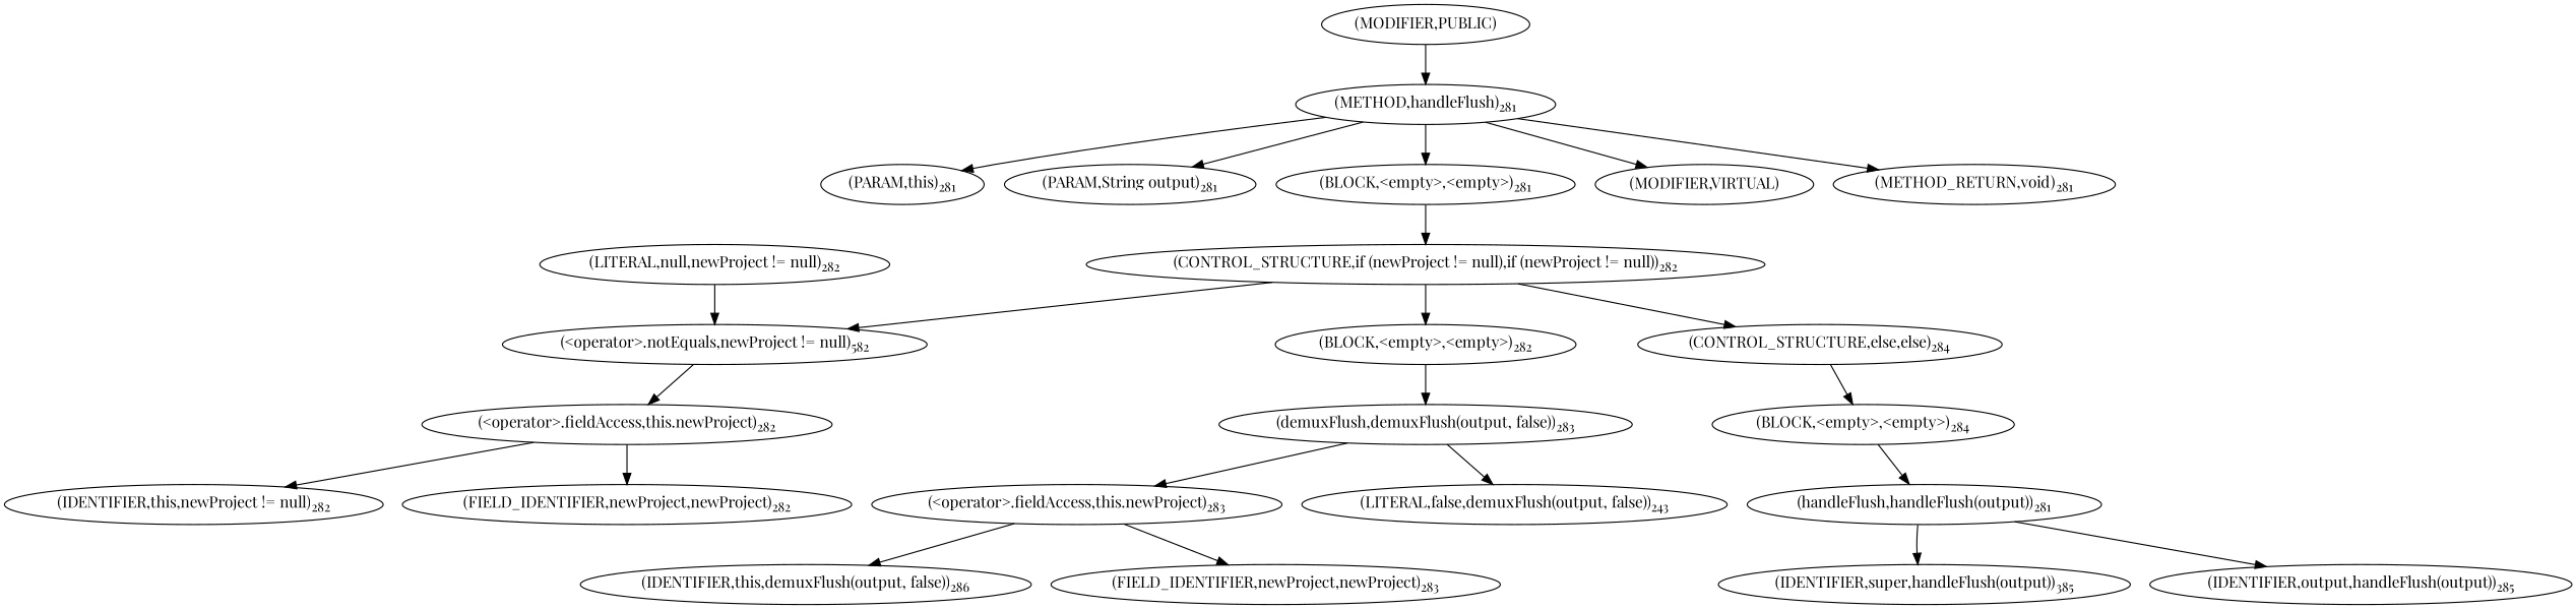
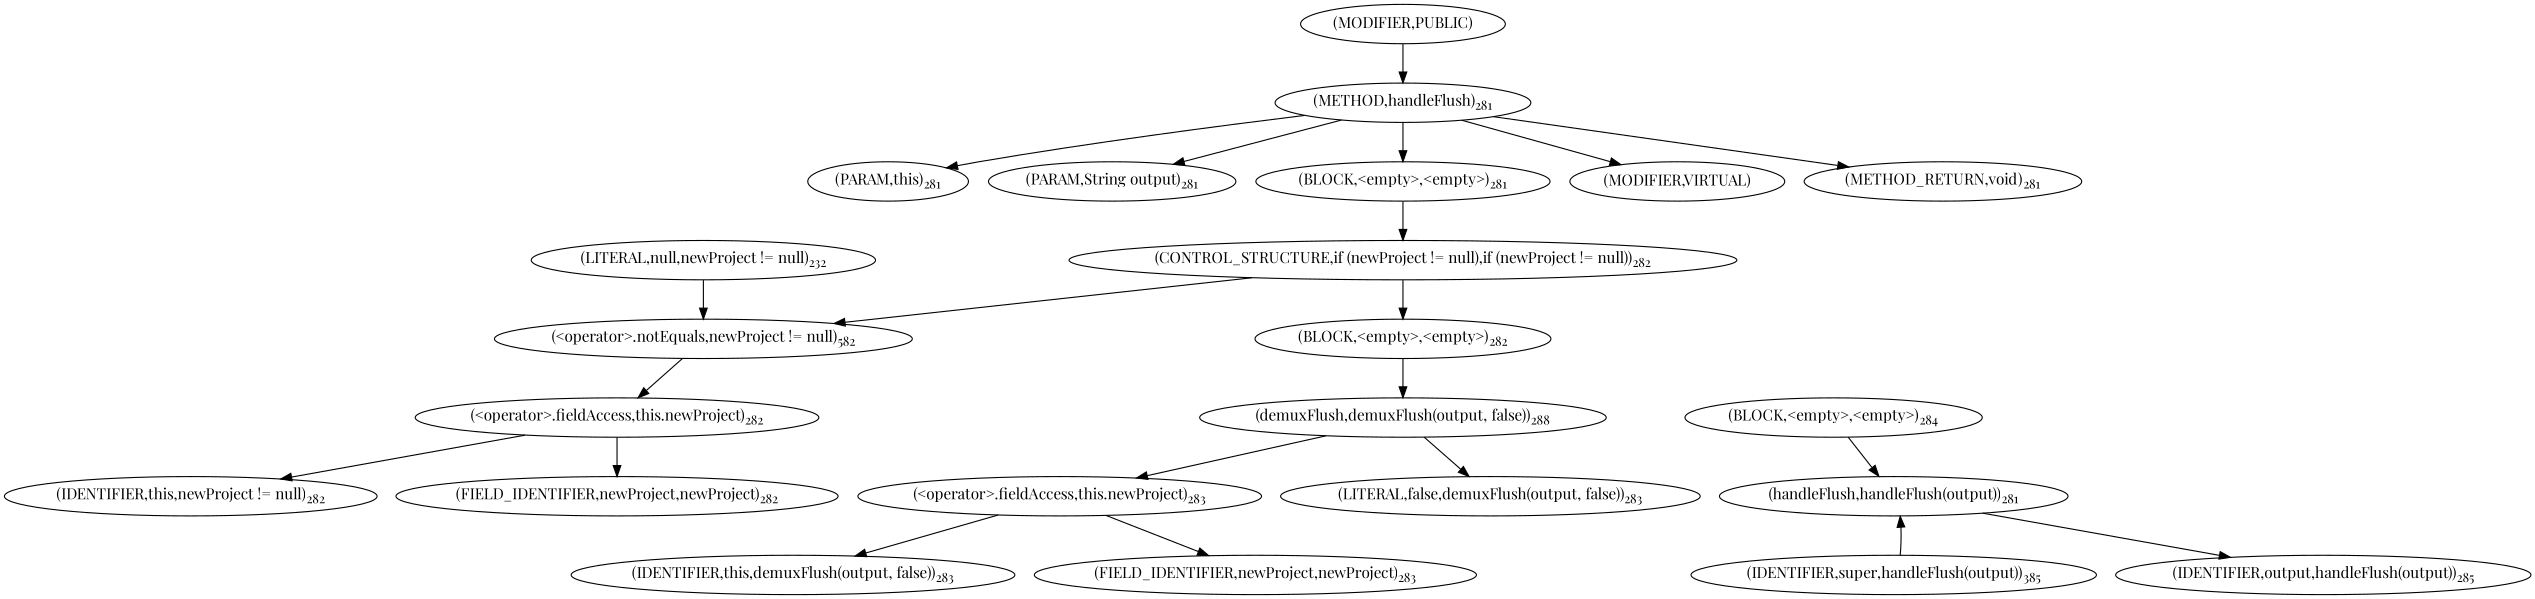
  digraph {
    fontname="Playfair Display"
    node [fontname="Playfair Display"]
    edge [fontname="Playfair Display"]
    n1 [label=<(METHOD,handleFlush)<SUB>281</SUB>>]
    n2 [label=<(PARAM,this)<SUB>281</SUB>>]
    n3 [label=<(PARAM,String output)<SUB>281</SUB>>]
    n4 [label=<(BLOCK,&lt;empty&gt;,&lt;empty&gt;)<SUB>281</SUB>>]
    n5 [label=<(MODIFIER,VIRTUAL)>]
    n6 [label=<(METHOD_RETURN,void)<SUB>281</SUB>>]
    n7 [label=<(CONTROL_STRUCTURE,if (newProject != null),if (newProject != null))<SUB>282</SUB>>]
    n8 [label=<(MODIFIER,PUBLIC)>]
    n9 [label=<(&lt;operator&gt;.notEquals,newProject != null)<SUB>582</SUB>>]
    n10 [label=<(BLOCK,&lt;empty&gt;,&lt;empty&gt;)<SUB>282</SUB>>]
-   n11 [label=<(CONTROL_STRUCTURE,else,else)<SUB>284</SUB>>]
    n12 [label=<(&lt;operator&gt;.fieldAccess,this.newProject)<SUB>282</SUB>>]
-   n13 [label=<(demuxFlush,demuxFlush(output, false))<SUB>283</SUB>>]
+   n13 [label=<(demuxFlush,demuxFlush(output, false))<SUB>288</SUB>>]
    n14 [label=<(BLOCK,&lt;empty&gt;,&lt;empty&gt;)<SUB>284</SUB>>]
    n15 [label=<(IDENTIFIER,this,newProject != null)<SUB>282</SUB>>]
    n16 [label=<(FIELD_IDENTIFIER,newProject,newProject)<SUB>282</SUB>>]
-   n17 [label=<(LITERAL,null,newProject != null)<SUB>282</SUB>>]
+   n17 [label=<(LITERAL,null,newProject != null)<SUB>232</SUB>>]
    n18 [label=<(&lt;operator&gt;.fieldAccess,this.newProject)<SUB>283</SUB>>]
-   n19 [label=<(LITERAL,false,demuxFlush(output, false))<SUB>243</SUB>>]
-   n20 [label=<(IDENTIFIER,this,demuxFlush(output, false))<SUB>286</SUB>>]
+   n19 [label=<(LITERAL,false,demuxFlush(output, false))<SUB>283</SUB>>]
+   n20 [label=<(IDENTIFIER,this,demuxFlush(output, false))<SUB>283</SUB>>]
    n21 [label=<(FIELD_IDENTIFIER,newProject,newProject)<SUB>283</SUB>>]
    n22 [label=<(handleFlush,handleFlush(output))<SUB>281</SUB>>]
    n23 [label=<(IDENTIFIER,super,handleFlush(output))<SUB>385</SUB>>]
    n24 [label=<(IDENTIFIER,output,handleFlush(output))<SUB>285</SUB>>]
    n1 -> n2
    n1 -> n3
    n1 -> n4
    n1 -> n5
    n1 -> n6
    n4 -> n7
    n7 -> n9
    n7 -> n10
-   n7 -> n11
    n8 -> n1
    n9 -> n12
    n10 -> n13
-   n11 -> n14
    n12 -> n15
    n12 -> n16
    n13 -> n18
    n13 -> n19
    n14 -> n22
    n17 -> n9
    n18 -> n20
    n18 -> n21
-   n22 -> n23
+   n23 -> n22
    n22 -> n24
  }
